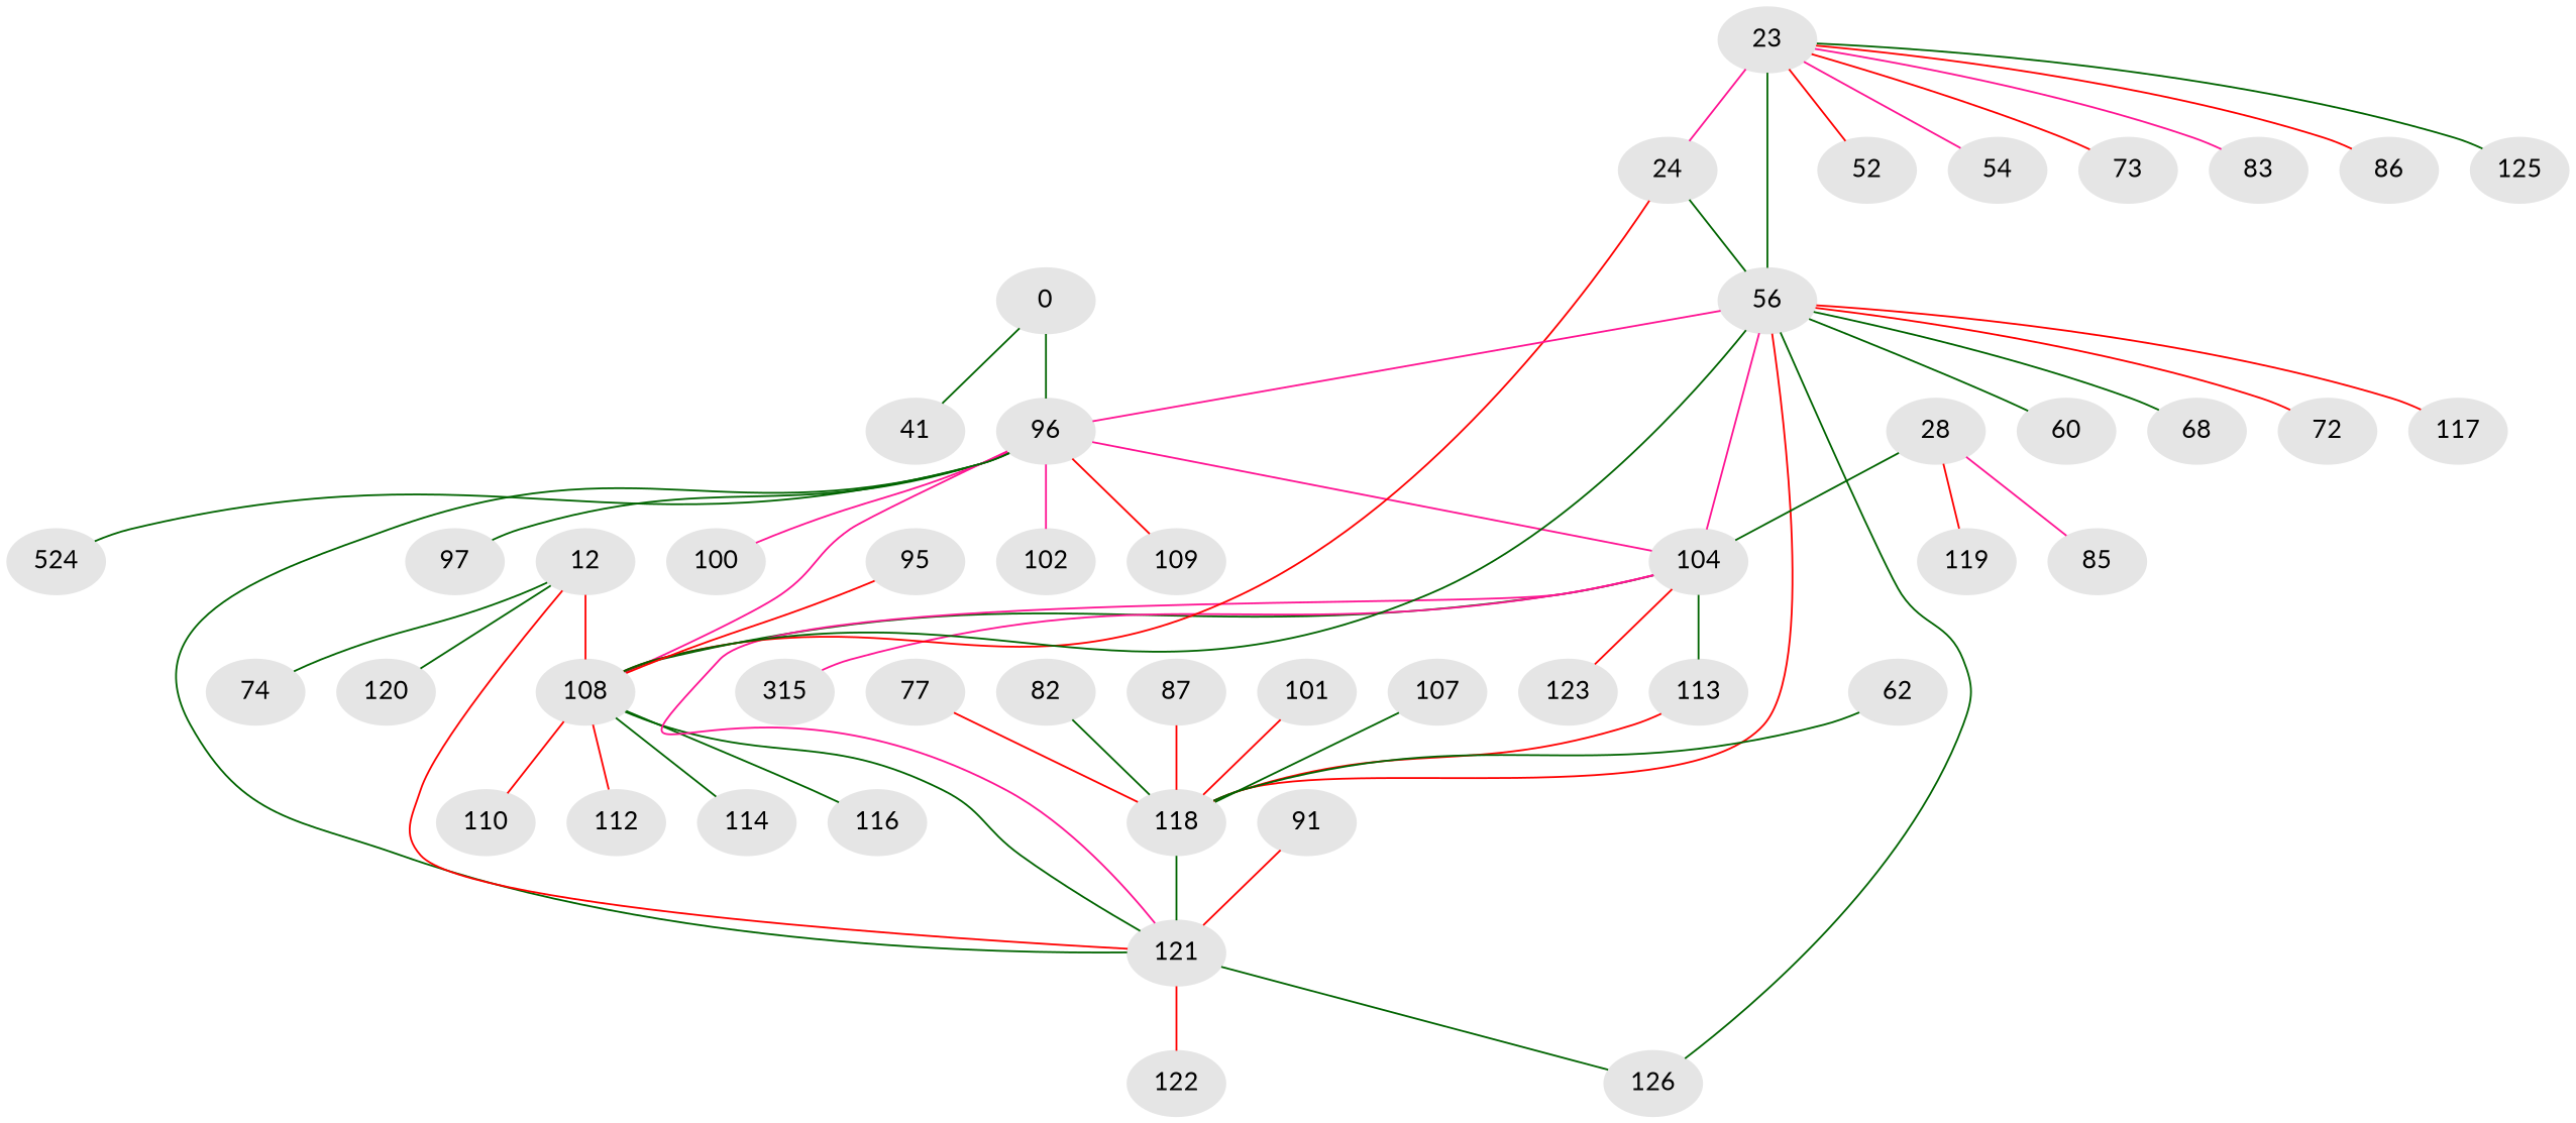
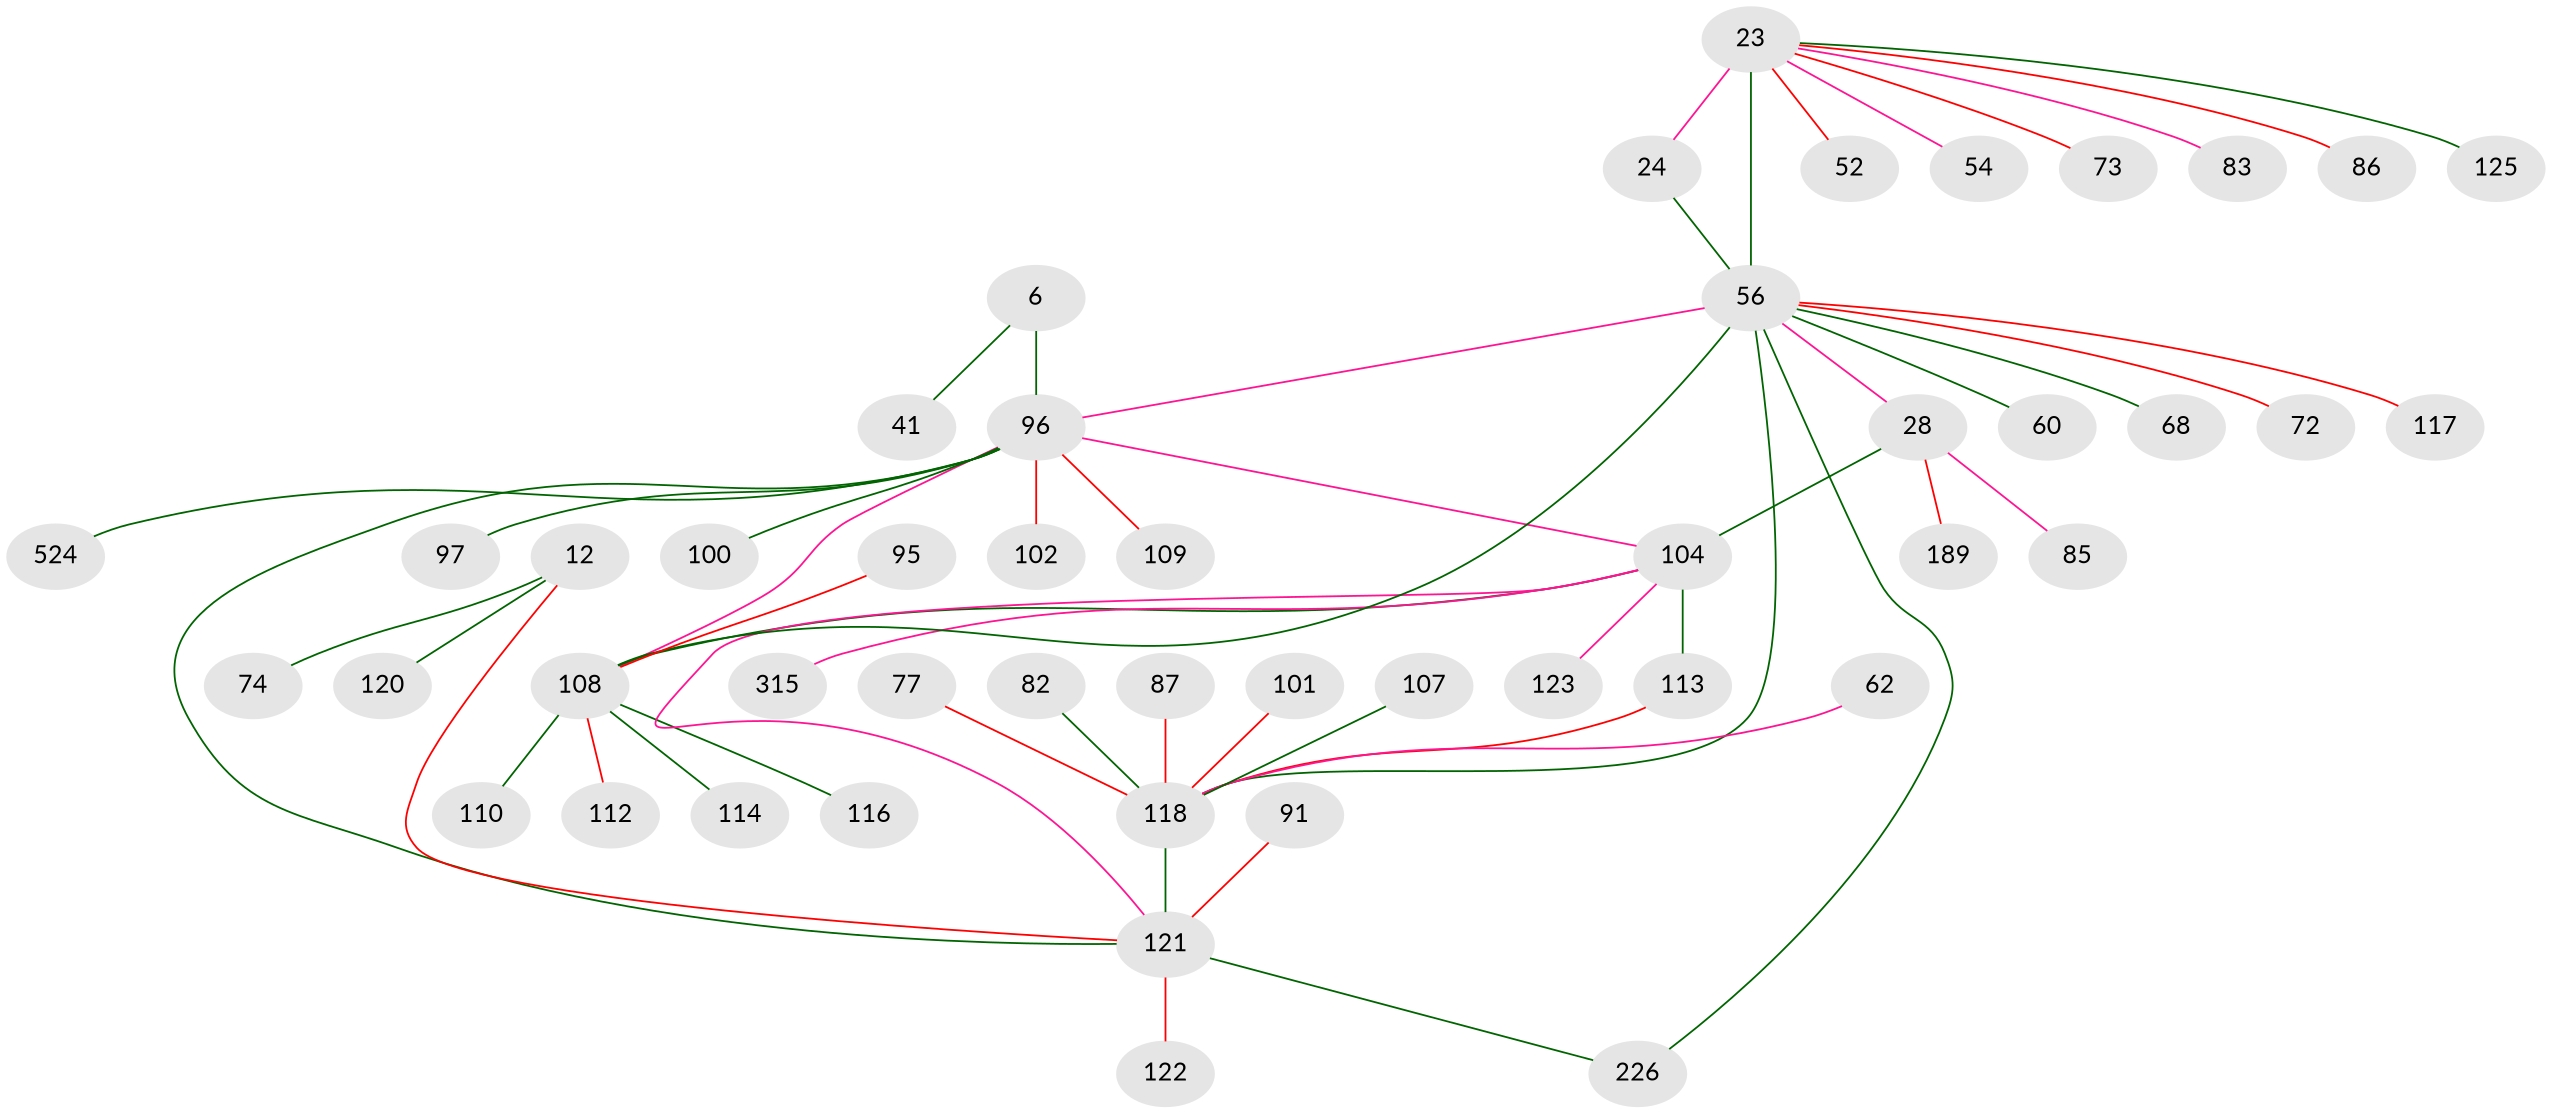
  graph {
    fontname=Lato
    node [color=gray90 fontname=Lato style=filled]
    edge [color=darkgreen fontname=Lato]
-   6 [super="+1" label=0]
+   6 [super="+1"]
    41
    96 [super="+76+85+88+90+93"]
    108 [super="+84+106+70+79"]
    121 [super="+78+111"]
    104 [super="+103"]
    97
    100 [super="+59"]
    102
    109
    n11 [label=524 super="+80"]
    12 [super="+9"]
    74
    120
    110
    112
    114
    116
-   126
+   126 [label=226]
    122 [super="+105"]
    23 [super="+22"]
    24 [super="+21"]
    52
    54
    56 [super="+36+50+20+33+34"]
    73
    83
    86
    125
    60
    68
    72
    117
    118 [super="+94+18"]
    28 [super="+27"]
    n36 [label=85]
-   119
+   119 [label=189]
    113 [super="+71"]
    n39 [label=315]
    123
    62
    77
    82
    87
    91
    95
    101 [super="+99"]
    107
    6 -- 41
    6 -- 96 [weight=8]
    96 -- 108 [color=deeppink]
    96 -- 121
    96 -- 104 [color=deeppink]
    96 -- 97
-   96 -- 100 [color=deeppink]
-   96 -- 102 [color=deeppink]
+   96 -- 100
+   96 -- 102 [color=red]
    96 -- 109 [color=red]
    96 -- n11
-   108 -- 121 [weight=2]
-   108 -- 110 [color=red]
+   108 -- 110
    108 -- 112 [color=red]
    108 -- 114
    108 -- 116
    121 -- 126
    121 -- 122 [color=red]
    104 -- 108
    104 -- 121 [color=deeppink]
    104 -- 113
    104 -- n39 [color=deeppink]
-   104 -- 123 [color=red]
-   12 -- 108 [color=red weight=8]
+   104 -- 123 [color=deeppink]
    12 -- 121 [color=red]
    12 -- 74
    12 -- 120
    23 -- 24 [color=deeppink weight=4]
    23 -- 52 [color=red]
    23 -- 54 [color=deeppink]
    23 -- 56 [weight=5]
    23 -- 73 [color=red]
    23 -- 83 [color=deeppink]
    23 -- 86 [color=red]
    23 -- 125
-   24 -- 108 [color=red]
    24 -- 56 [weight=4]
    56 -- 96 [color=deeppink weight=3]
    56 -- 108 [weight=2]
-   56 -- 104 [color=deeppink]
+   56 -- 28 [color=deeppink]
    56 -- 126
    56 -- 60
    56 -- 68
    56 -- 72 [color=red]
    56 -- 117 [color=red]
-   56 -- 118 [color=red weight=2]
+   56 -- 118 [weight=2]
    118 -- 121 [weight=8]
    28 -- 104 [weight=8]
    28 -- n36 [color=deeppink]
    28 -- 119 [color=red]
    113 -- 118 [color=red]
-   62 -- 118
+   62 -- 118 [color=deeppink]
    77 -- 118 [color=red]
    82 -- 118
    87 -- 118 [color=red]
    91 -- 121 [color=red]
    95 -- 108 [color=red]
    101 -- 118 [color=red]
    107 -- 118
  }
